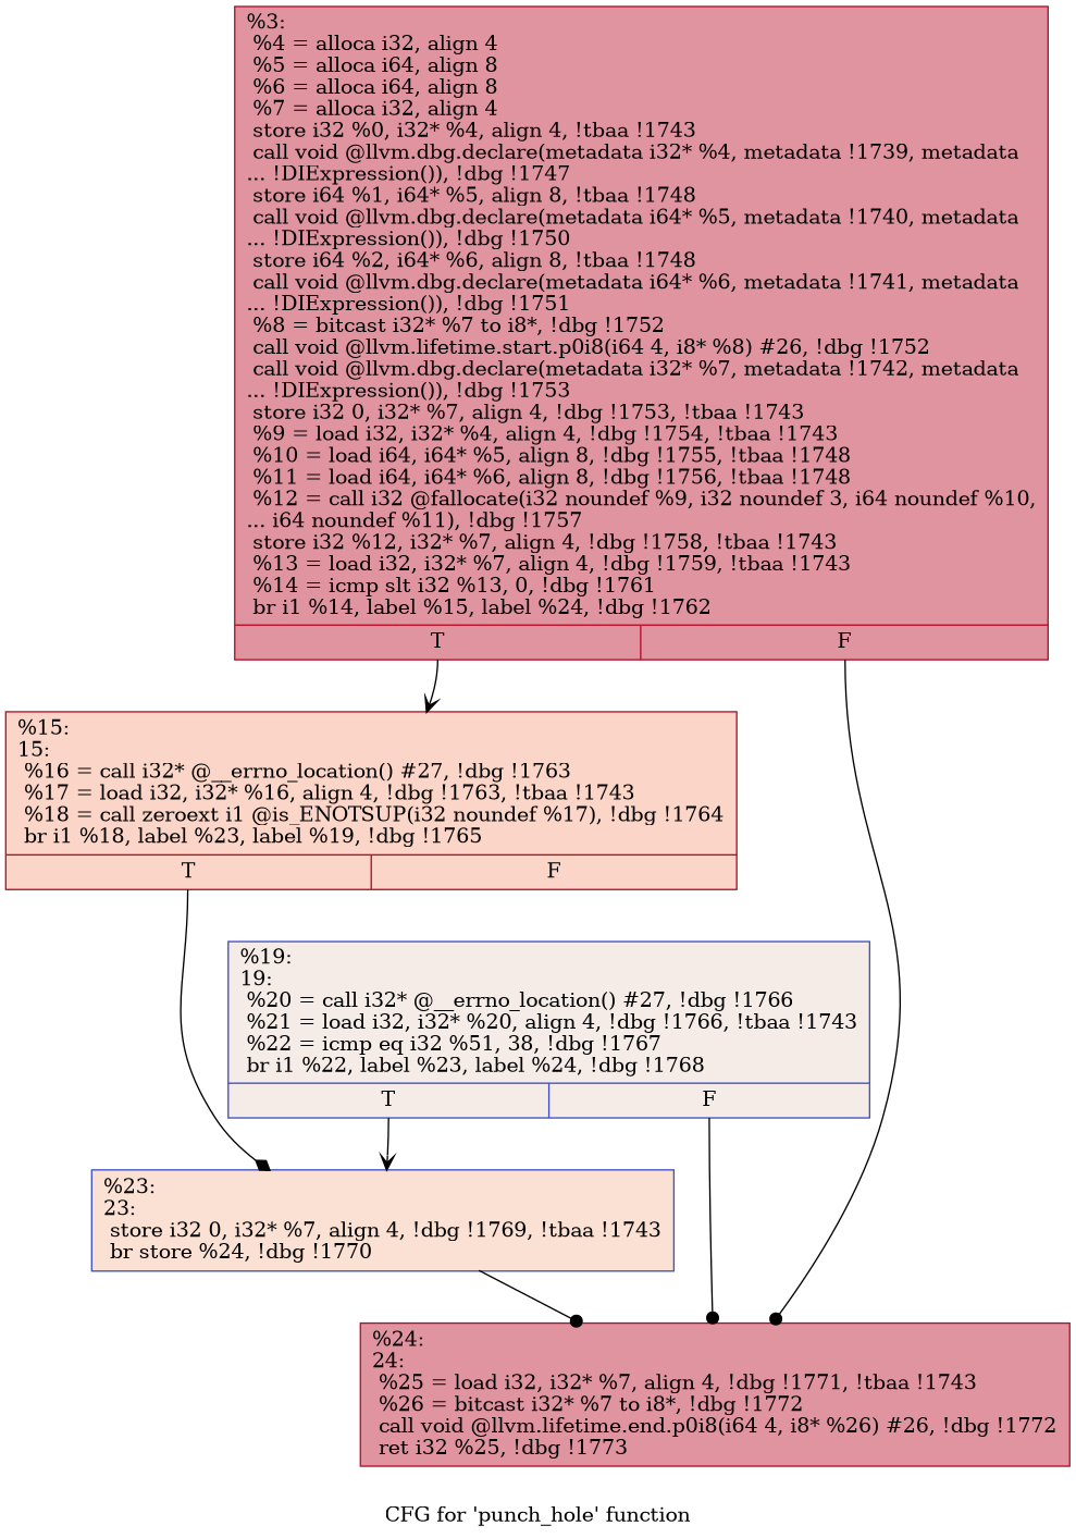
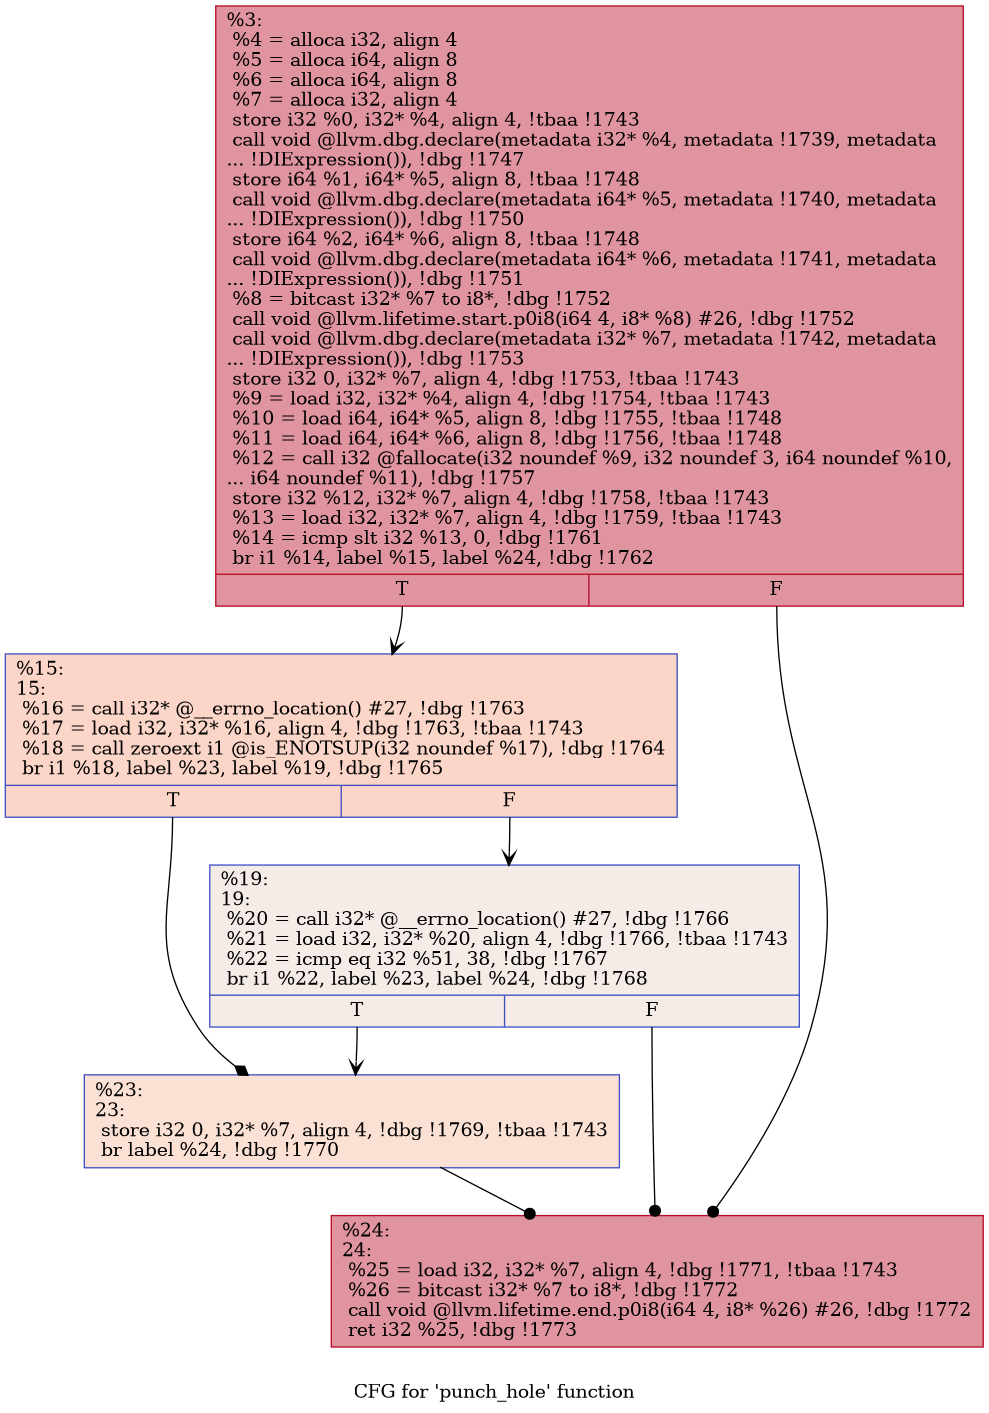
  digraph {
    label="CFG for 'punch_hole' function"
    node [color="#3d50c3ff" fillcolor="#b70d2870" shape=record style=filled]
    edge [arrowhead=vee tailport=s0]
    n1 [color="#b70d28ff" label="{%3:\l  %4 = alloca i32, align 4\l  %5 = alloca i64, align 8\l  %6 = alloca i64, align 8\l  %7 = alloca i32, align 4\l  store i32 %0, i32* %4, align 4, !tbaa !1743\l  call void @llvm.dbg.declare(metadata i32* %4, metadata !1739, metadata\l... !DIExpression()), !dbg !1747\l  store i64 %1, i64* %5, align 8, !tbaa !1748\l  call void @llvm.dbg.declare(metadata i64* %5, metadata !1740, metadata\l... !DIExpression()), !dbg !1750\l  store i64 %2, i64* %6, align 8, !tbaa !1748\l  call void @llvm.dbg.declare(metadata i64* %6, metadata !1741, metadata\l... !DIExpression()), !dbg !1751\l  %8 = bitcast i32* %7 to i8*, !dbg !1752\l  call void @llvm.lifetime.start.p0i8(i64 4, i8* %8) #26, !dbg !1752\l  call void @llvm.dbg.declare(metadata i32* %7, metadata !1742, metadata\l... !DIExpression()), !dbg !1753\l  store i32 0, i32* %7, align 4, !dbg !1753, !tbaa !1743\l  %9 = load i32, i32* %4, align 4, !dbg !1754, !tbaa !1743\l  %10 = load i64, i64* %5, align 8, !dbg !1755, !tbaa !1748\l  %11 = load i64, i64* %6, align 8, !dbg !1756, !tbaa !1748\l  %12 = call i32 @fallocate(i32 noundef %9, i32 noundef 3, i64 noundef %10,\l... i64 noundef %11), !dbg !1757\l  store i32 %12, i32* %7, align 4, !dbg !1758, !tbaa !1743\l  %13 = load i32, i32* %7, align 4, !dbg !1759, !tbaa !1743\l  %14 = icmp slt i32 %13, 0, !dbg !1761\l  br i1 %14, label %15, label %24, !dbg !1762\l|{<s0>T|<s1>F}}"]
-   n2 [color="#b70d28ff" fillcolor="#f5a08170" label="{%15:\l15:                                               \l  %16 = call i32* @__errno_location() #27, !dbg !1763\l  %17 = load i32, i32* %16, align 4, !dbg !1763, !tbaa !1743\l  %18 = call zeroext i1 @is_ENOTSUP(i32 noundef %17), !dbg !1764\l  br i1 %18, label %23, label %19, !dbg !1765\l|{<s0>T|<s1>F}}"]
+   n2 [fillcolor="#f5a08170" label="{%15:\l15:                                               \l  %16 = call i32* @__errno_location() #27, !dbg !1763\l  %17 = load i32, i32* %16, align 4, !dbg !1763, !tbaa !1743\l  %18 = call zeroext i1 @is_ENOTSUP(i32 noundef %17), !dbg !1764\l  br i1 %18, label %23, label %19, !dbg !1765\l|{<s0>T|<s1>F}}"]
    n3 [color="#b70d28ff" label="{%24:\l24:                                               \l  %25 = load i32, i32* %7, align 4, !dbg !1771, !tbaa !1743\l  %26 = bitcast i32* %7 to i8*, !dbg !1772\l  call void @llvm.lifetime.end.p0i8(i64 4, i8* %26) #26, !dbg !1772\l  ret i32 %25, !dbg !1773\l}"]
-   n4 [fillcolor="#f7b99e70" label="{%23:\l23:                                               \l  store i32 0, i32* %7, align 4, !dbg !1769, !tbaa !1743\l  br store %24, !dbg !1770\l}"]
+   n4 [fillcolor="#f7b99e70" label="{%23:\l23:                                               \l  store i32 0, i32* %7, align 4, !dbg !1769, !tbaa !1743\l  br label %24, !dbg !1770\l}"]
    n5 [fillcolor="#ead5c970" label="{%19:\l19:                                               \l  %20 = call i32* @__errno_location() #27, !dbg !1766\l  %21 = load i32, i32* %20, align 4, !dbg !1766, !tbaa !1743\l  %22 = icmp eq i32 %51, 38, !dbg !1767\l  br i1 %22, label %23, label %24, !dbg !1768\l|{<s0>T|<s1>F}}"]
    n1 -> n2
    n1 -> n3 [arrowhead=dot tailport=s1]
    n2 -> n4 [arrowhead=diamond]
+   n2 -> n5 [tailport=s1]
    n4 -> n3 [arrowhead=dot]
    n5 -> n3 [arrowhead=dot tailport=s1]
    n5 -> n4
  }
